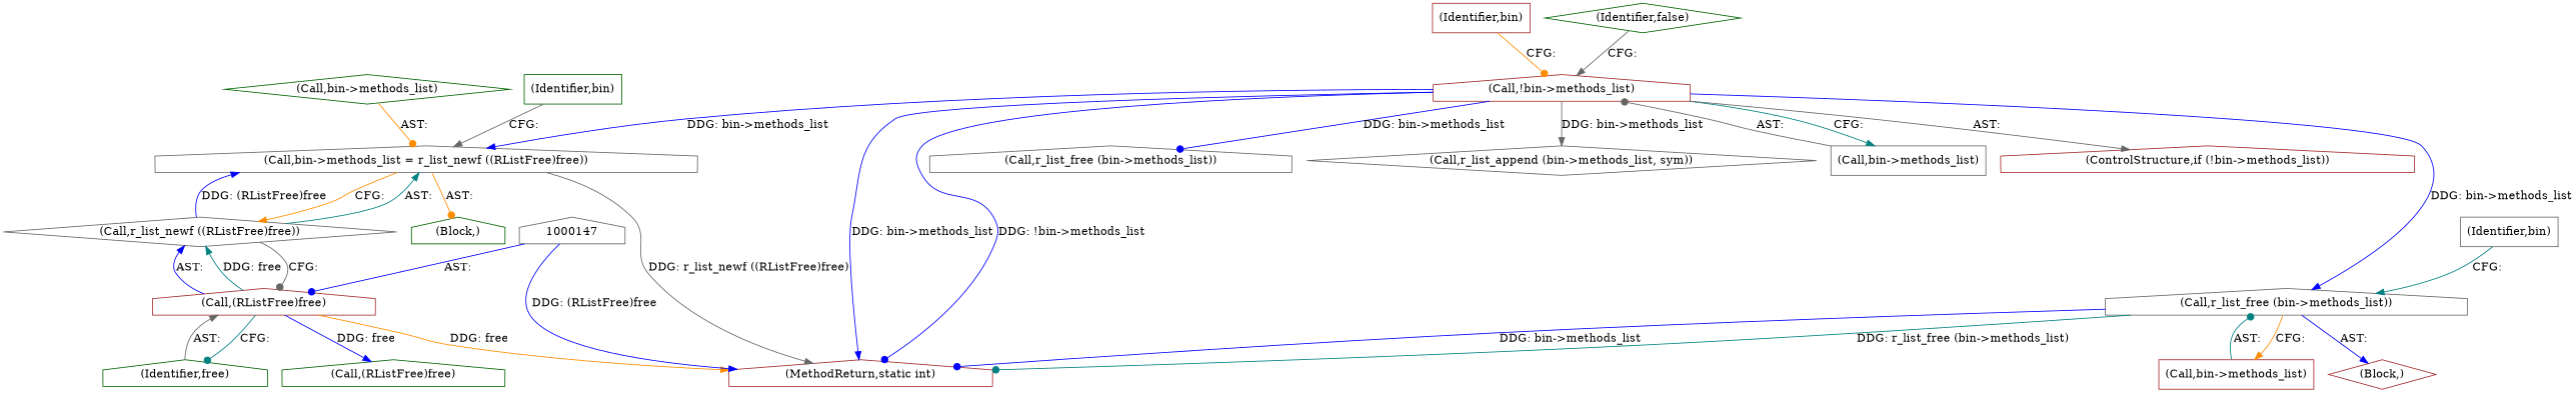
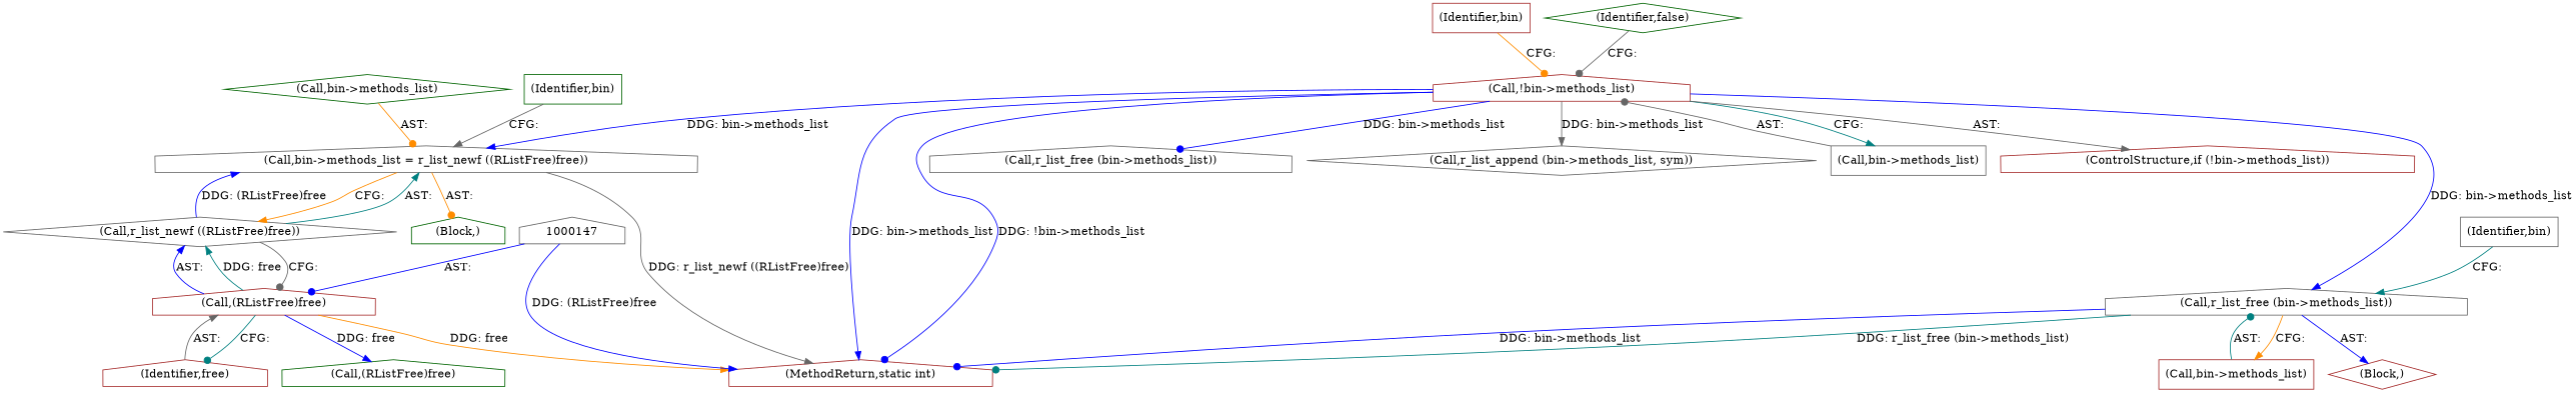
  digraph {
    node [color=gray40 shape=house]
    edge [arrowhead=normal color=blue]
    n1 [label="(Call,r_list_free (bin->methods_list))"]
    n2 [color=brown label="(Block,)" shape=diamond]
    n3 [color=brown label="(MethodReturn,static int)"]
    n4 [color=brown label="(Call,bin->methods_list)" shape=box]
    n5 [color=brown label="(Call,!bin->methods_list)"]
    n6 [label="(Call,r_list_free (bin->methods_list))"]
    n7 [label="(Call,r_list_append (bin->methods_list, sym))" shape=diamond]
    n8 [label="(Call,bin->methods_list)" shape=box]
    n9 [color=brown label="(ControlStructure,if (!bin->methods_list))"]
    n10 [label="(Call,bin->methods_list = r_list_newf ((RListFree)free))"]
    n11 [label="(Call,r_list_newf ((RListFree)free))" shape=diamond]
    n12 [color=darkgreen label="(Block,)"]
    n13 [color=brown label="(Call,(RListFree)free)"]
    n14 [color=darkgreen label="(Call,(RListFree)free)"]
-   n15 [color=darkgreen label="(Identifier,free)"]
+   n15 [color=brown label="(Identifier,free)"]
    n16 [label="(Identifier,bin)" shape=box]
    n17 [color=darkgreen label="(Call,bin->methods_list)" shape=diamond]
    n18 [color=darkgreen label="(Identifier,bin)" shape=box]
    n19 [color=brown label="(Identifier,bin)" shape=box]
    n20 [color=darkgreen label="(Identifier,false)" shape=diamond]
    1000147
    n1 -> n2 [label="AST: "]
    n1 -> n3 [arrowhead=dot color=teal label="DDG: r_list_free (bin->methods_list)"]
    n1 -> n3 [arrowhead=dot label="DDG: bin->methods_list"]
    n1 -> n4 [color=darkorange label="CFG: "]
    n4 -> n1 [arrowhead=dot color=teal label="AST: "]
    n5 -> n1 [label="DDG: bin->methods_list"]
    n5 -> n3 [label="DDG: bin->methods_list"]
    n5 -> n3 [arrowhead=dot label="DDG: !bin->methods_list"]
    n5 -> n6 [arrowhead=dot label="DDG: bin->methods_list"]
    n5 -> n7 [color=gray40 label="DDG: bin->methods_list"]
    n5 -> n8 [color=teal label="CFG: "]
    n5 -> n9 [color=gray40 label="AST: "]
    n5 -> n10 [label="DDG: bin->methods_list"]
    n8 -> n5 [arrowhead=dot color=gray40 label="AST: "]
    n10 -> n3 [color=gray40 label="DDG: r_list_newf ((RListFree)free)"]
    n10 -> n11 [color=darkorange label="CFG: "]
    n10 -> n12 [arrowhead=dot color=darkorange label="AST: "]
    n11 -> n10 [color=teal label="AST: "]
    n11 -> n10 [label="DDG: (RListFree)free"]
    n11 -> n13 [arrowhead=dot color=gray40 label="CFG: "]
    n13 -> n3 [color=darkorange label="DDG: free"]
    n13 -> n11 [label="AST: "]
    n13 -> n11 [color=teal label="DDG: free"]
    n13 -> n14 [label="DDG: free"]
    n13 -> n15 [arrowhead=dot color=teal label="CFG: "]
    n15 -> n13 [color=gray40 label="AST: "]
    n16 -> n1 [color=teal label="CFG: "]
    n17 -> n10 [arrowhead=dot color=darkorange label="AST: "]
    n18 -> n10 [color=gray40 label="CFG: "]
    n19 -> n5 [arrowhead=dot color=darkorange label="CFG: "]
-   n20 -> n5 [color=gray40 label="CFG: "]
+   n20 -> n5 [arrowhead=dot color=gray40 label="CFG: "]
    1000147 -> n3 [label="DDG: (RListFree)free"]
    1000147 -> n13 [arrowhead=dot label="AST: "]
  }
